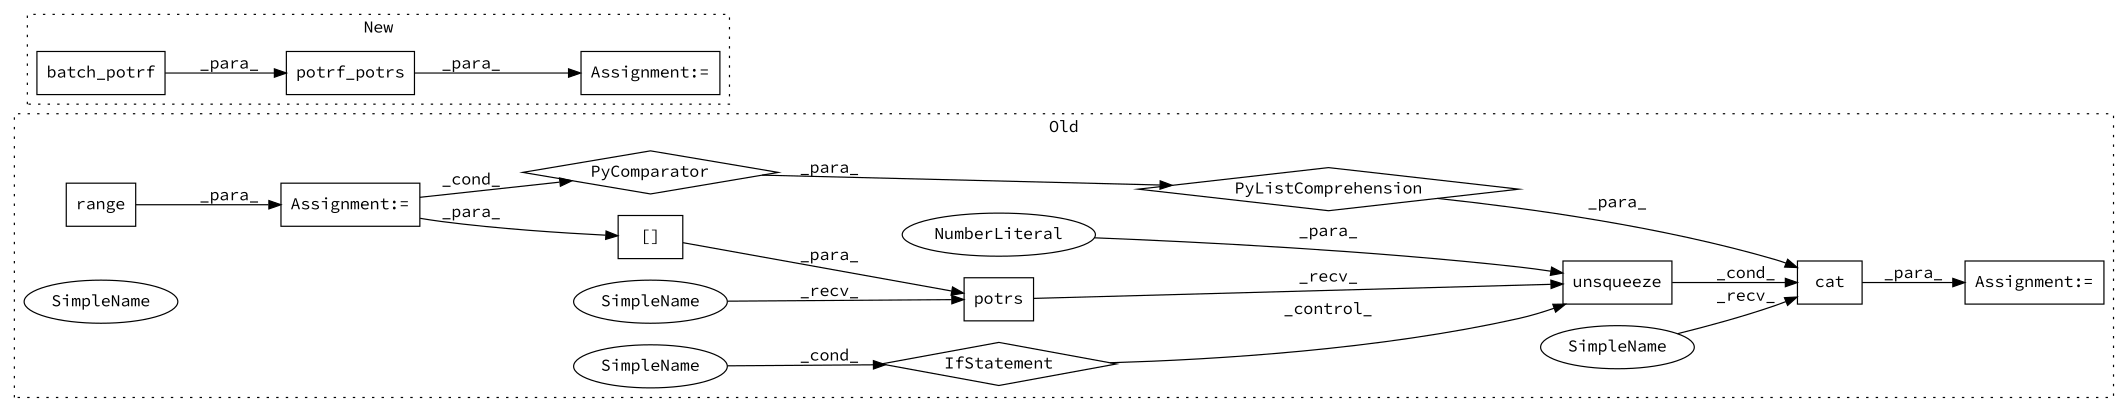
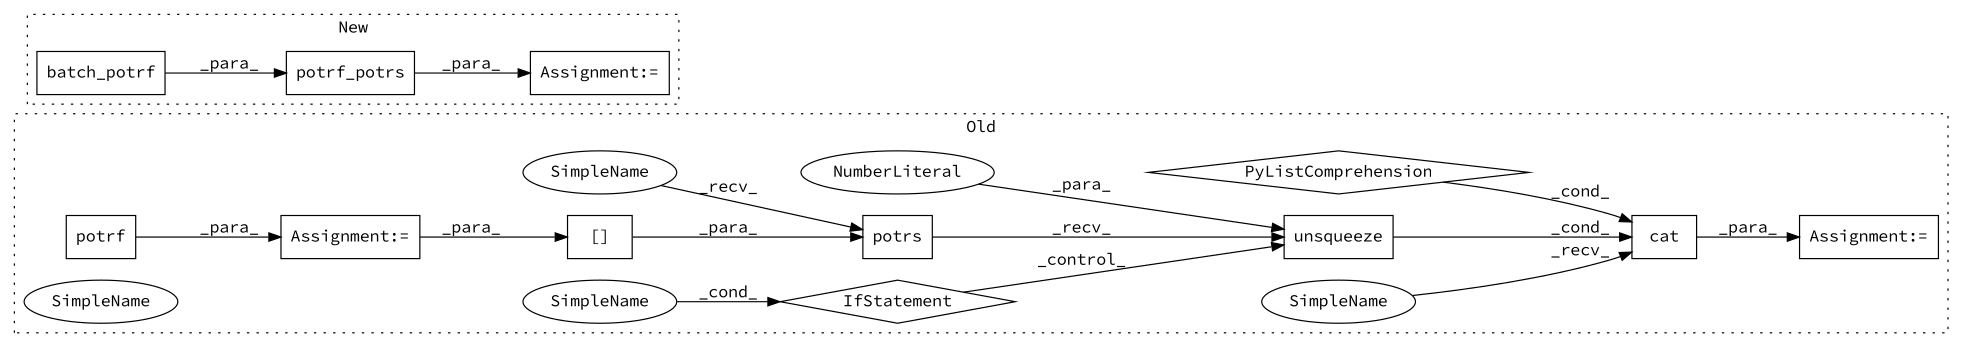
  digraph {
    fontname="Source Code Pro"
    rankdir=LR
    node [a=32 fontname="Source Code Pro" l=5 s=2598 shape=box]
    edge [fontname="Source Code Pro"]
    n1 [a=25 l=24 label=IfStatement shape=diamond]
    n2 [l="10,1" label=unsqueeze s="2528,2539"]
    n3 [a=34 l=1 label=NumberLiteral s=2538 shape=ellipse]
    n4 [l="6,1" label=potrs s="2499,2526"]
    n5 [a=2 l="4,1" label="[]" s="2505,2510"]
-   n6 [l="6,1" label=range s="2605,2612"]
+   n6 [l="6,1" label=potrf s="2605,2612"]
    n7 [a=42 label=SimpleName s=2617 shape=ellipse]
    n8 [a=109 l=137 label=PyListComprehension s=2493 shape=diamond]
-   n9 [a=113 l=24 label=PyComparator shape=diamond]
    n10 [l="15,-5" label=cat s="2478,2630"]
    n11 [a=7 l=1 label="Assignment:=" s=2471]
    n12 [a=7 l=24 label="Assignment:="]
    n13 [a=42 label=SimpleName s=2617 shape=ellipse]
    n14 [a=42 label=SimpleName s=2493 shape=ellipse]
    n15 [a=42 label=SimpleName s=2472 shape=ellipse]
    n16 [l="12,1" label=potrf_potrs s="2417,2444"]
    n17 [a=7 l=1 label="Assignment:=" s=2416]
    n18 [l="12,1" label=batch_potrf s="2385,2403"]
    subgraph cluster_1 {
      label=Old
      style=dotted
      n1
      n2
      n3
      n4
      n5
      n6
      n7
      n8
-     n9
      n10
      n11
      n12
      n13
      n14
      n15
    }
    subgraph cluster_2 {
      label=New
      style=dotted
      n16
      n17
      n18
    }
    n1 -> n2 [label=_control_]
    n2 -> n10 [label=_cond_]
    n3 -> n2 [label=_para_]
    n4 -> n2 [label=_recv_]
    n5 -> n4 [label=_para_]
    n6 -> n12 [label=_para_]
-   n8 -> n10 [label=_para_]
-   n9 -> n8 [label=_para_]
+   n8 -> n10 [label=_cond_]
    n10 -> n11 [label=_para_]
    n12 -> n5 [label=_para_]
-   n12 -> n9 [label=_cond_]
    n13 -> n1 [label=_cond_]
    n14 -> n4 [label=_recv_]
    n15 -> n10 [label=_recv_]
    n16 -> n17 [label=_para_]
    n18 -> n16 [label=_para_]
  }
